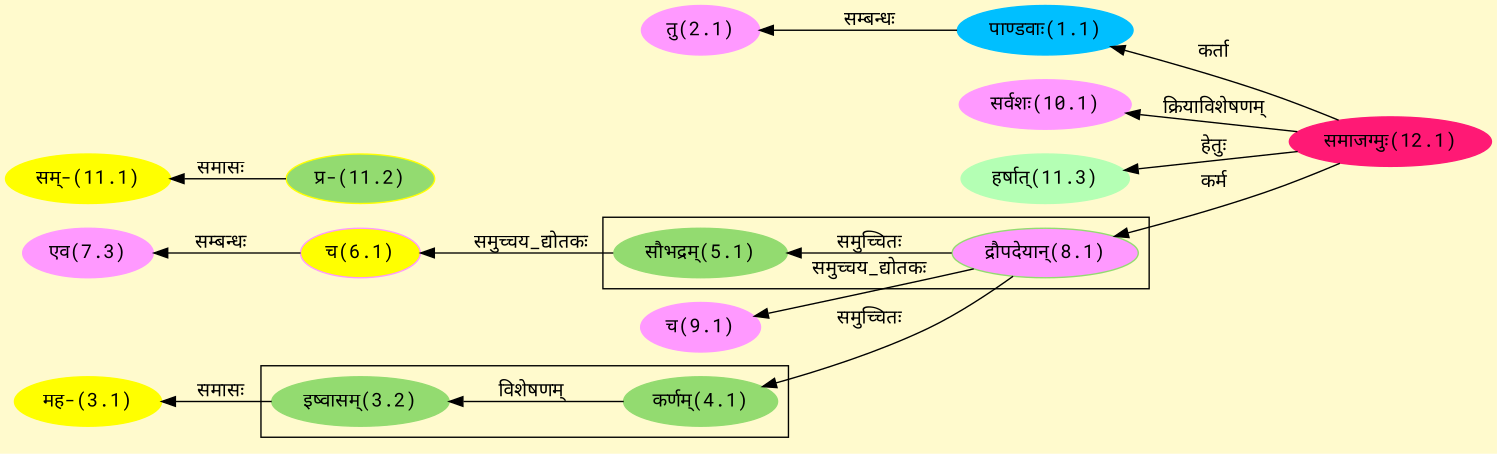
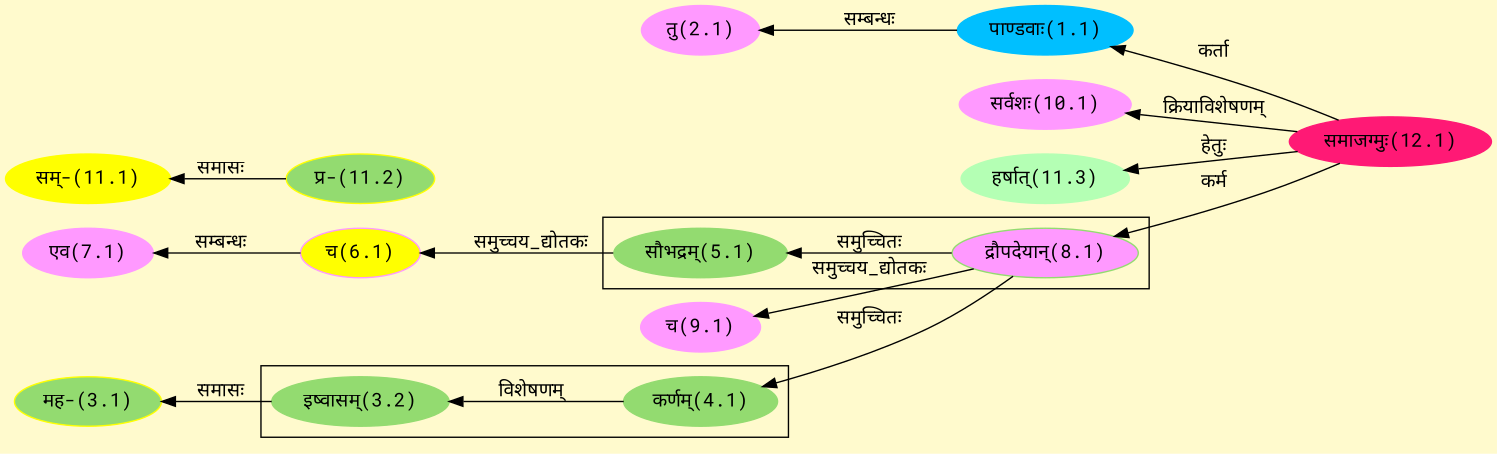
  digraph {
    bgcolor=lemonchiffon1
    compound=true
    fontname="Roboto Mono"
    rankdir=LR
    node [color="#FF99FF" fontname="Roboto Mono" style=filled]
    edge [dir=back fontname="Roboto Mono"]
    n1 [color="#93DB70" label="इष्वासम्(3.2)"]
    n2 [color="#93DB70" label="कर्णम्(4.1)"]
    n3 [color="#93DB70" fillcolor="#FF99FF" label="द्रौपदेयान्(8.1)"]
    n4 [color="#93DB70" label="सौभद्रम्(5.1)"]
    n5 [color="#FF1975" label="समाजग्मुः(12.1)"]
    n6 [color="#00BFFF" label="पाण्डवाः(1.1)"]
    n7 [label="तु(2.1)"]
-   n8 [color="#FFFF00" label="मह-(3.1)"]
+   n8 [color="#FFFF00" label="मह-(3.1)" fillcolor="#93DB70"]
    n9 [fillcolor="#FFFF00" label="च(6.1)"]
-   n10 [label="एव(7.3)"]
+   n10 [label="एव(7.1)"]
    n11 [label="च(9.1)"]
    n12 [label="सर्वशः(10.1)"]
    n13 [color="#FFFF00" label="सम्-(11.1)"]
    n14 [color="#FFFF00" fillcolor="#93DB70" label="प्र-(11.2)"]
    n15 [color="#B4FFB4" label="हर्षात्(11.3)"]
    subgraph cluster_1 {
      n1
      n2
    }
    subgraph cluster_2 {
      n3
      n4
    }
    n1 -> n2 [label="विशेषणम्"]
    n2 -> n3 [label="समुच्चितः"]
    n3 -> n5 [label="कर्म"]
    n4 -> n3 [label="समुच्चितः"]
    n6 -> n5 [label="कर्ता"]
    n7 -> n6 [label="सम्बन्धः"]
    n8 -> n1 [label="समासः"]
    n9 -> n4 [label="समुच्चय_द्योतकः"]
    n10 -> n9 [label="सम्बन्धः"]
    n11 -> n3 [label="समुच्चय_द्योतकः"]
    n12 -> n5 [label="क्रियाविशेषणम्"]
    n13 -> n14 [label="समासः"]
    n15 -> n5 [label="हेतुः"]
  }
